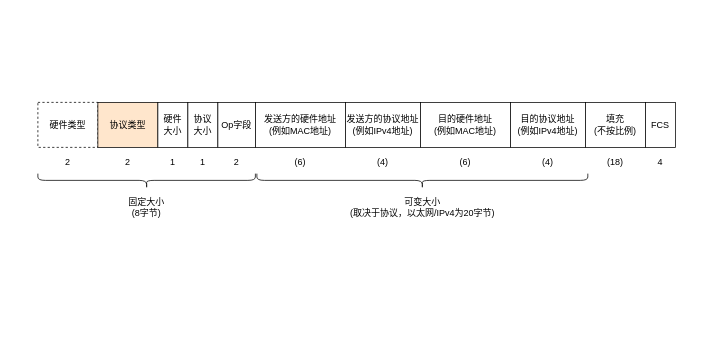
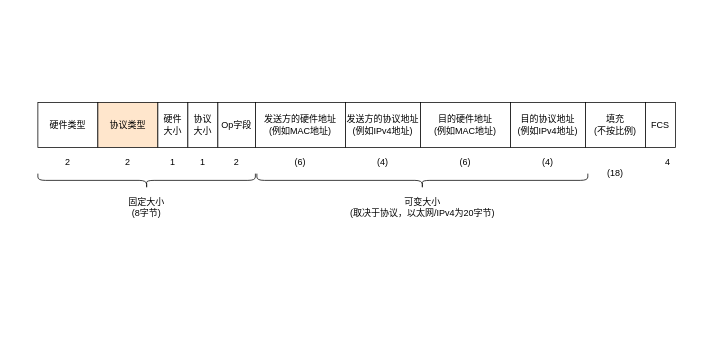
  <mxCell id="0" />
  <mxCell id="1" parent="0" />
  <mxCell id="2" value="" style="rounded=0;whiteSpace=wrap;html=1;shadow=0;glass=0;comic=0;gradientColor=none;strokeColor=none;" parent="1" vertex="1"><mxGeometry x="20" y="86" width="910" height="240" as="geometry" /></mxCell>
- <mxCell id="3" value="硬件类型" style="rounded=0;whiteSpace=wrap;html=1;dashed=1;" parent="1" vertex="1"><mxGeometry x="50" y="136" width="80" height="60" as="geometry" /></mxCell>
+ <mxCell id="3" value="硬件类型" style="rounded=0;whiteSpace=wrap;html=1;" parent="1" vertex="1"><mxGeometry x="50" y="136" width="80" height="60" as="geometry" /></mxCell>
  <mxCell id="4" value="协议类型" style="rounded=0;whiteSpace=wrap;html=1;fillColor=#ffe6cc;" parent="1" vertex="1"><mxGeometry x="130" y="136" width="80" height="60" as="geometry" /></mxCell>
  <mxCell id="5" value="硬件&lt;br&gt;大小" style="rounded=0;whiteSpace=wrap;html=1;" parent="1" vertex="1"><mxGeometry x="210" y="136" width="40" height="60" as="geometry" /></mxCell>
  <mxCell id="6" value="协议&lt;br&gt;大小" style="rounded=0;whiteSpace=wrap;html=1;" parent="1" vertex="1"><mxGeometry x="250" y="136" width="40" height="60" as="geometry" /></mxCell>
  <mxCell id="7" value="Op字段" style="rounded=0;whiteSpace=wrap;html=1;" parent="1" vertex="1"><mxGeometry x="290" y="136" width="50" height="60" as="geometry" /></mxCell>
  <mxCell id="8" value="发送方的硬件地址&lt;br&gt;(例如MAC地址)" style="rounded=0;whiteSpace=wrap;html=1;" parent="1" vertex="1"><mxGeometry x="340" y="136" width="120" height="60" as="geometry" /></mxCell>
  <mxCell id="9" value="发送方的协议地址&lt;br&gt;(例如IPv4地址)" style="rounded=0;whiteSpace=wrap;html=1;" parent="1" vertex="1"><mxGeometry x="460" y="136" width="100" height="60" as="geometry" /></mxCell>
  <mxCell id="10" value="目的硬件地址&lt;br&gt;(例如MAC地址)" style="rounded=0;whiteSpace=wrap;html=1;" parent="1" vertex="1"><mxGeometry x="560" y="136" width="120" height="60" as="geometry" /></mxCell>
  <mxCell id="11" value="目的协议地址&lt;br&gt;(例如IPv4地址)" style="rounded=0;whiteSpace=wrap;html=1;" parent="1" vertex="1"><mxGeometry x="680" y="136" width="100" height="60" as="geometry" /></mxCell>
  <mxCell id="12" value="填充&lt;br&gt;(不按比例)" style="rounded=0;whiteSpace=wrap;html=1;shadow=0;comic=0;glass=0;" parent="1" vertex="1"><mxGeometry x="780" y="136" width="80" height="60" as="geometry" /></mxCell>
  <mxCell id="13" value="FCS" style="rounded=0;whiteSpace=wrap;html=1;" parent="1" vertex="1"><mxGeometry x="860" y="136" width="40" height="60" as="geometry" /></mxCell>
  <mxCell id="14" value="2" style="text;html=1;strokeColor=none;fillColor=none;align=center;verticalAlign=middle;whiteSpace=wrap;rounded=0;" parent="1" vertex="1"><mxGeometry x="70" y="206" width="40" height="20" as="geometry" /></mxCell>
  <mxCell id="15" value="2" style="text;html=1;strokeColor=none;fillColor=none;align=center;verticalAlign=middle;whiteSpace=wrap;rounded=0;" parent="1" vertex="1"><mxGeometry x="150" y="206" width="40" height="20" as="geometry" /></mxCell>
  <mxCell id="16" value="1" style="text;html=1;strokeColor=none;fillColor=none;align=center;verticalAlign=middle;whiteSpace=wrap;rounded=0;" parent="1" vertex="1"><mxGeometry x="210" y="206" width="40" height="20" as="geometry" /></mxCell>
  <mxCell id="17" value="1" style="text;html=1;strokeColor=none;fillColor=none;align=center;verticalAlign=middle;whiteSpace=wrap;rounded=0;" parent="1" vertex="1"><mxGeometry x="250" y="206" width="40" height="20" as="geometry" /></mxCell>
  <mxCell id="18" value="2" style="text;html=1;strokeColor=none;fillColor=none;align=center;verticalAlign=middle;whiteSpace=wrap;rounded=0;" parent="1" vertex="1"><mxGeometry x="295" y="206" width="40" height="20" as="geometry" /></mxCell>
  <mxCell id="19" value="(6)" style="text;html=1;strokeColor=none;fillColor=none;align=center;verticalAlign=middle;whiteSpace=wrap;rounded=0;" parent="1" vertex="1"><mxGeometry x="375" y="206" width="50" height="20" as="geometry" /></mxCell>
  <mxCell id="20" value="(4)" style="text;html=1;strokeColor=none;fillColor=none;align=center;verticalAlign=middle;whiteSpace=wrap;rounded=0;" parent="1" vertex="1"><mxGeometry x="485" y="206" width="50" height="20" as="geometry" /></mxCell>
  <mxCell id="21" value="(6)" style="text;html=1;strokeColor=none;fillColor=none;align=center;verticalAlign=middle;whiteSpace=wrap;rounded=0;" parent="1" vertex="1"><mxGeometry x="595" y="206" width="50" height="20" as="geometry" /></mxCell>
  <mxCell id="22" value="(4)" style="text;html=1;strokeColor=none;fillColor=none;align=center;verticalAlign=middle;whiteSpace=wrap;rounded=0;" parent="1" vertex="1"><mxGeometry x="705" y="206" width="50" height="20" as="geometry" /></mxCell>
- <mxCell id="23" value="(18)" style="text;html=1;strokeColor=none;fillColor=none;align=center;verticalAlign=middle;whiteSpace=wrap;rounded=0;" parent="1" vertex="1"><mxGeometry x="795" y="206" width="50" height="20" as="geometry" /></mxCell>
- <mxCell id="24" value="4" style="text;html=1;strokeColor=none;fillColor=none;align=center;verticalAlign=middle;whiteSpace=wrap;rounded=0;" parent="1" vertex="1"><mxGeometry x="855" y="206" width="50" height="20" as="geometry" /></mxCell>
+ <mxCell id="23" value="(18)" style="text;html=1;strokeColor=none;fillColor=none;align=center;verticalAlign=middle;whiteSpace=wrap;rounded=0;" parent="1" vertex="1"><mxGeometry x="795" y="221" width="50" height="20" as="geometry" /></mxCell>
+ <mxCell id="24" value="4" style="text;html=1;strokeColor=none;fillColor=none;align=center;verticalAlign=middle;whiteSpace=wrap;rounded=0;" parent="1" vertex="1"><mxGeometry x="865" y="206" width="50" height="20" as="geometry" /></mxCell>
  <mxCell id="25" value="" style="shape=curlyBracket;whiteSpace=wrap;html=1;rounded=1;rotation=-90;size=0.55;" parent="1" vertex="1"><mxGeometry x="185" y="96" width="20" height="290" as="geometry" /></mxCell>
  <mxCell id="26" value="固定大小&lt;br&gt;(8字节)" style="text;html=1;strokeColor=none;fillColor=none;align=center;verticalAlign=middle;whiteSpace=wrap;rounded=0;" parent="1" vertex="1"><mxGeometry x="160" y="256" width="70" height="40" as="geometry" /></mxCell>
  <mxCell id="27" value="" style="shape=curlyBracket;whiteSpace=wrap;html=1;rounded=1;rotation=-90;size=0.55;" parent="1" vertex="1"><mxGeometry x="552.63" y="20.38" width="20" height="441.25" as="geometry" /></mxCell>
  <mxCell id="28" value="可变大小&lt;br&gt;(取决于协议，以太网/IPv4为20字节)" style="text;html=1;strokeColor=none;fillColor=none;align=center;verticalAlign=middle;whiteSpace=wrap;rounded=0;" parent="1" vertex="1"><mxGeometry x="457.7" y="256" width="209.87" height="40" as="geometry" /></mxCell>
